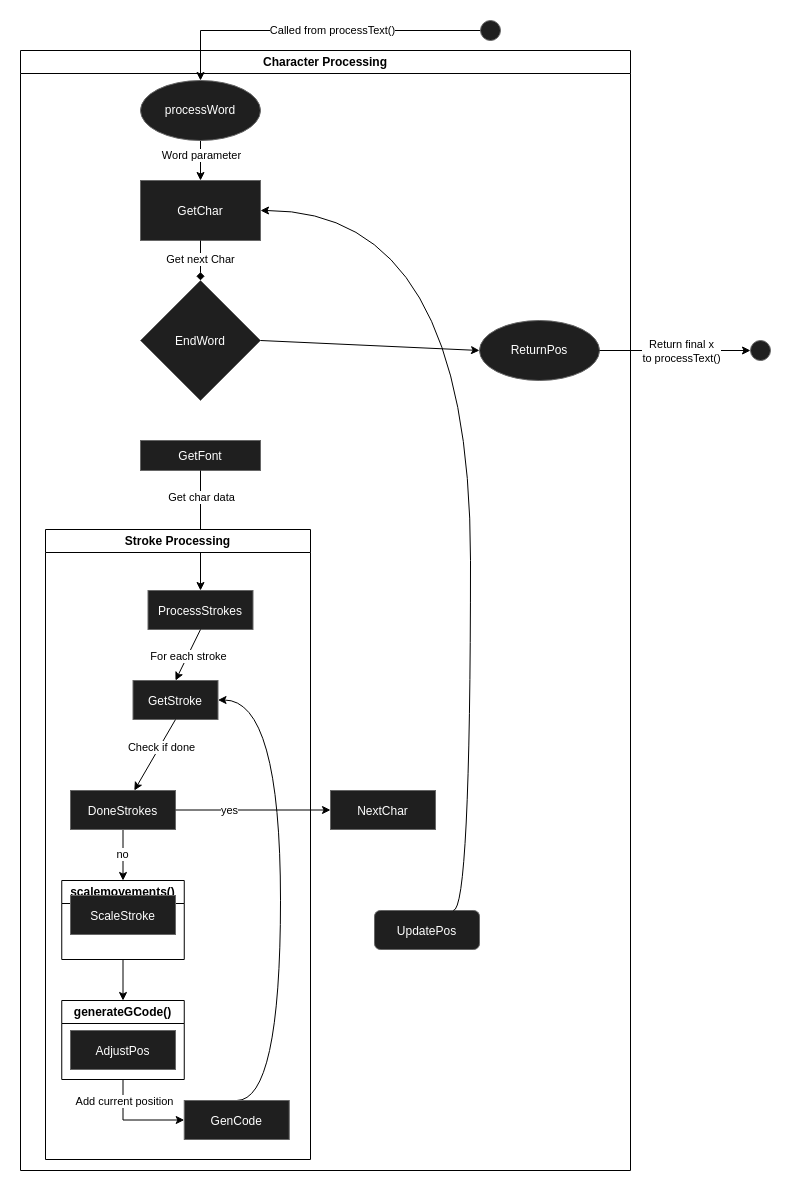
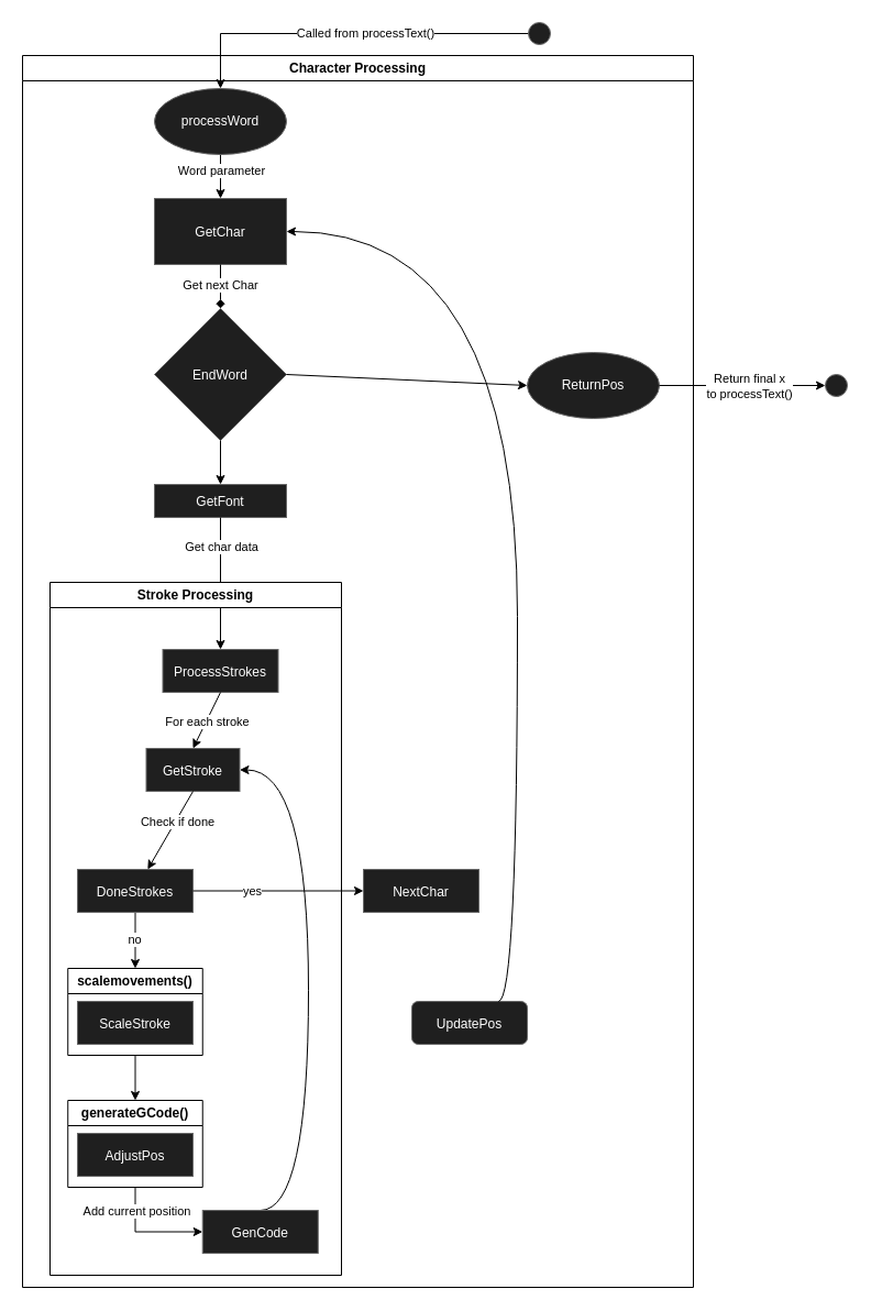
  <mxCell id="0" />
  <mxCell id="1" parent="0" />
  <mxCell id="2" value="GetChar" style="rounded=0;fillColor=#1f1f1f;strokeColor=#666666;fontColor=#FFFFFF;" parent="1" vertex="1"><mxGeometry x="140" y="180" width="120" height="60" as="geometry" /></mxCell>
  <mxCell id="3" value="EndWord" style="rhombus;fillColor=#1f1f1f;strokeColor=#666666;fontColor=#FFFFFF;" parent="1" vertex="1"><mxGeometry x="140" y="280" width="120" height="120" as="geometry" /></mxCell>
  <mxCell id="4" value="GetFont" style="rounded=0;fillColor=#1f1f1f;strokeColor=#666666;fontColor=#FFFFFF;" parent="1" vertex="1"><mxGeometry x="140" y="440" width="120" height="30" as="geometry" /></mxCell>
  <mxCell id="5" value="" style="endArrow=classic;html=1;exitX=0.5;exitY=1;entryX=0.5;entryY=0;fontColor=#FFFFFF;" parent="1" source="39" target="2" edge="1"><mxGeometry width="50" height="50" relative="1" as="geometry" /></mxCell>
  <mxCell id="6" value="Word parameter" style="edgeLabel;html=1;align=center;verticalAlign=middle;resizable=0;points=[];" vertex="1" connectable="0" parent="5"><mxGeometry x="-0.278" relative="1" as="geometry"><mxPoint as="offset" /></mxGeometry></mxCell>
  <mxCell id="7" value="" style="endArrow=diamond;html=1;exitX=0.5;exitY=1;entryX=0.5;entryY=0;fontColor=#FFFFFF;" parent="1" source="2" target="3" edge="1"><mxGeometry width="50" height="50" relative="1" as="geometry" /></mxCell>
  <mxCell id="8" value="Get next Char" style="edgeLabel;html=1;align=center;verticalAlign=middle;resizable=0;points=[];" vertex="1" connectable="0" parent="7"><mxGeometry x="-0.1" y="-1" relative="1" as="geometry"><mxPoint as="offset" /></mxGeometry></mxCell>
+ <mxCell id="9" value="" style="endArrow=classic;html=1;exitX=0.5;exitY=1;entryX=0.5;entryY=0;fontColor=#FFFFFF;" parent="1" source="3" target="4" edge="1"><mxGeometry width="50" height="50" relative="1" as="geometry" /></mxCell>
  <mxCell id="10" value="" style="endArrow=classic;html=1;exitX=1;exitY=0.5;entryX=0;entryY=0.5;fontColor=#FFFFFF;" parent="1" source="3" target="38" edge="1"><mxGeometry width="50" height="50" relative="1" as="geometry" /></mxCell>
  <mxCell id="11" value="" style="endArrow=classic;html=1;exitX=0.5;exitY=1;entryX=0.5;entryY=0;fontColor=#FFFFFF;" parent="1" source="4" target="15" edge="1"><mxGeometry width="50" height="50" relative="1" as="geometry" /></mxCell>
  <mxCell id="12" value="Get char data" style="edgeLabel;html=1;align=center;verticalAlign=middle;resizable=0;points=[];" vertex="1" connectable="0" parent="11"><mxGeometry x="-0.57" relative="1" as="geometry"><mxPoint as="offset" /></mxGeometry></mxCell>
  <mxCell id="13" value="Character Processing" style="swimlane;whiteSpace=wrap;html=1;startSize=23;" vertex="1" parent="1"><mxGeometry x="20" y="50" width="610" height="1120" as="geometry"><mxRectangle x="60" y="40" width="140" height="30" as="alternateBounds" /></mxGeometry></mxCell>
  <mxCell id="14" value="Stroke Processing" style="swimlane;whiteSpace=wrap;html=1;" vertex="1" parent="13"><mxGeometry x="25" y="479" width="265" height="630" as="geometry"><mxRectangle x="25" y="479" width="140" height="30" as="alternateBounds" /></mxGeometry></mxCell>
  <mxCell id="15" value="ProcessStrokes" style="rounded=0;fillColor=#1f1f1f;strokeColor=#666666;fontColor=#FFFFFF;" parent="14" vertex="1"><mxGeometry x="102.5" y="61" width="105" height="39" as="geometry" /></mxCell>
  <mxCell id="16" value="GetStroke" style="rounded=0;fillColor=#1f1f1f;strokeColor=#666666;fontColor=#FFFFFF;" parent="14" vertex="1"><mxGeometry x="87.5" y="151" width="85" height="39" as="geometry" /></mxCell>
  <mxCell id="17" value="" style="endArrow=classic;html=1;exitX=0.5;exitY=1;entryX=0.5;entryY=0;fontColor=#FFFFFF;" parent="14" source="15" target="16" edge="1"><mxGeometry width="50" height="50" relative="1" as="geometry" /></mxCell>
  <mxCell id="18" value="For each stroke" style="edgeLabel;html=1;align=center;verticalAlign=middle;resizable=0;points=[];" vertex="1" connectable="0" parent="17"><mxGeometry x="0.015" relative="1" as="geometry"><mxPoint as="offset" /></mxGeometry></mxCell>
  <mxCell id="19" value="" style="endArrow=classic;html=1;exitX=0.5;exitY=1;fontColor=#FFFFFF;entryX=0.5;entryY=0;entryDx=0;entryDy=0;" parent="14" source="21" target="25" edge="1"><mxGeometry width="50" height="50" relative="1" as="geometry"><mxPoint x="55" y="361" as="targetPoint" /></mxGeometry></mxCell>
  <mxCell id="20" value="no" style="edgeLabel;html=1;align=center;verticalAlign=middle;resizable=0;points=[];" vertex="1" connectable="0" parent="19"><mxGeometry x="-0.078" y="-1" relative="1" as="geometry"><mxPoint as="offset" /></mxGeometry></mxCell>
  <mxCell id="21" value="DoneStrokes" style="rounded=0;fillColor=#1f1f1f;strokeColor=#666666;fontColor=#FFFFFF;" vertex="1" parent="14"><mxGeometry x="25" y="261" width="105" height="39" as="geometry" /></mxCell>
  <mxCell id="22" value="" style="endArrow=classic;html=1;exitX=0.5;exitY=1;fontColor=#FFFFFF;" edge="1" parent="14" source="16" target="21"><mxGeometry width="50" height="50" relative="1" as="geometry"><mxPoint x="240" y="729" as="sourcePoint" /><mxPoint x="180" y="849" as="targetPoint" /></mxGeometry></mxCell>
  <mxCell id="23" value="Check if done" style="edgeLabel;html=1;align=center;verticalAlign=middle;resizable=0;points=[];" vertex="1" connectable="0" parent="22"><mxGeometry x="-0.233" y="1" relative="1" as="geometry"><mxPoint as="offset" /></mxGeometry></mxCell>
  <mxCell id="24" style="edgeStyle=orthogonalEdgeStyle;rounded=0;orthogonalLoop=1;jettySize=auto;html=1;exitX=0.5;exitY=1;exitDx=0;exitDy=0;entryX=0.5;entryY=0;entryDx=0;entryDy=0;" edge="1" parent="14" source="25" target="29"><mxGeometry relative="1" as="geometry" /></mxCell>
  <mxCell id="25" value="scalemovements()" style="swimlane;whiteSpace=wrap;html=1;" vertex="1" parent="14"><mxGeometry x="16.25" y="351" width="122.5" height="79" as="geometry"><mxRectangle x="25" y="479" width="140" height="30" as="alternateBounds" /></mxGeometry></mxCell>
- <mxCell id="26" value="ScaleStroke" style="rounded=0;fillColor=#1f1f1f;strokeColor=#666666;fontColor=#FFFFFF;" vertex="1" parent="25"><mxGeometry x="8.75" y="15" width="105" height="39" as="geometry" /></mxCell>
+ <mxCell id="26" value="ScaleStroke" style="rounded=0;fillColor=#1f1f1f;strokeColor=#666666;fontColor=#FFFFFF;" vertex="1" parent="25"><mxGeometry x="8.75" y="30" width="105" height="39" as="geometry" /></mxCell>
  <mxCell id="27" style="edgeStyle=orthogonalEdgeStyle;rounded=0;orthogonalLoop=1;jettySize=auto;html=1;exitX=0.5;exitY=1;exitDx=0;exitDy=0;entryX=0;entryY=0.5;entryDx=0;entryDy=0;" edge="1" parent="14" source="29" target="32"><mxGeometry relative="1" as="geometry"><mxPoint x="85.0" y="591" as="targetPoint" /></mxGeometry></mxCell>
  <mxCell id="28" value="Add current position" style="edgeLabel;html=1;align=center;verticalAlign=middle;resizable=0;points=[];" vertex="1" connectable="0" parent="27"><mxGeometry x="-0.194" relative="1" as="geometry"><mxPoint y="-19" as="offset" /></mxGeometry></mxCell>
  <mxCell id="29" value="generateGCode()" style="swimlane;whiteSpace=wrap;html=1;" vertex="1" parent="14"><mxGeometry x="16.25" y="471" width="122.5" height="79" as="geometry"><mxRectangle x="25" y="479" width="140" height="30" as="alternateBounds" /></mxGeometry></mxCell>
  <mxCell id="30" value="AdjustPos" style="rounded=0;fillColor=#1f1f1f;strokeColor=#666666;fontColor=#FFFFFF;" vertex="1" parent="29"><mxGeometry x="8.75" y="30" width="105" height="39" as="geometry" /></mxCell>
  <mxCell id="31" style="edgeStyle=orthogonalEdgeStyle;rounded=0;orthogonalLoop=1;jettySize=auto;html=1;exitX=0.5;exitY=0;exitDx=0;exitDy=0;entryX=1;entryY=0.5;entryDx=0;entryDy=0;curved=1;" edge="1" parent="14" source="32" target="16"><mxGeometry relative="1" as="geometry"><Array as="points"><mxPoint x="235" y="571" /><mxPoint x="235" y="171" /></Array></mxGeometry></mxCell>
  <mxCell id="32" value="GenCode" style="rounded=0;fillColor=#1f1f1f;strokeColor=#666666;fontColor=#FFFFFF;" vertex="1" parent="14"><mxGeometry x="138.75" y="571" width="105" height="39" as="geometry" /></mxCell>
  <mxCell id="33" value="no" style="text;html=1;align=center;verticalAlign=middle;resizable=0;points=[];fontColor=#FFFFFF;" parent="13" vertex="1"><mxGeometry x="180" y="350" width="40" height="20" as="geometry" /></mxCell>
  <mxCell id="34" value="NextChar" style="rounded=0;fillColor=#1f1f1f;strokeColor=#666666;fontColor=#FFFFFF;" vertex="1" parent="13"><mxGeometry x="310" y="740" width="105" height="39" as="geometry" /></mxCell>
  <mxCell id="35" style="rounded=0;orthogonalLoop=1;jettySize=auto;html=1;exitX=1;exitY=0.5;exitDx=0;exitDy=0;entryX=0;entryY=0.5;entryDx=0;entryDy=0;" edge="1" parent="13" source="21" target="34"><mxGeometry relative="1" as="geometry"><mxPoint x="320" y="790" as="targetPoint" /></mxGeometry></mxCell>
  <mxCell id="36" value="yes" style="edgeLabel;html=1;align=center;verticalAlign=middle;resizable=0;points=[];" vertex="1" connectable="0" parent="35"><mxGeometry x="-0.322" y="-1" relative="1" as="geometry"><mxPoint y="-1" as="offset" /></mxGeometry></mxCell>
  <mxCell id="37" value="UpdatePos" style="fillColor=#1f1f1f;strokeColor=#666666;fontColor=#FFFFFF;rounded=1;" vertex="1" parent="13"><mxGeometry x="354" y="860" width="105" height="39" as="geometry" /></mxCell>
  <mxCell id="38" value="ReturnPos" style="ellipse;whiteSpace=wrap;html=1;fillColor=#1f1f1f;strokeColor=#666666;fontColor=#FFFFFF;" parent="13" vertex="1"><mxGeometry x="459" y="270" width="120" height="60" as="geometry" /></mxCell>
  <mxCell id="39" value="processWord" style="ellipse;whiteSpace=wrap;html=1;fillColor=#1f1f1f;strokeColor=#666666;fontColor=#FFFFFF;" parent="13" vertex="1"><mxGeometry x="120" y="30" width="120" height="60" as="geometry" /></mxCell>
  <mxCell id="40" value="yes" style="text;html=1;align=center;verticalAlign=middle;resizable=0;points=[];fontColor=#FFFFFF;" parent="1" vertex="1"><mxGeometry x="280" y="310" width="40" height="20" as="geometry" /></mxCell>
  <mxCell id="41" style="edgeStyle=orthogonalEdgeStyle;rounded=0;orthogonalLoop=1;jettySize=auto;html=1;exitX=0.75;exitY=0;exitDx=0;exitDy=0;entryX=1;entryY=0.5;entryDx=0;entryDy=0;curved=1;" edge="1" parent="1" source="37" target="2"><mxGeometry relative="1" as="geometry"><Array as="points"><mxPoint x="470" y="910" /><mxPoint x="470" y="210" /></Array></mxGeometry></mxCell>
  <mxCell id="42" style="edgeStyle=orthogonalEdgeStyle;rounded=0;orthogonalLoop=1;jettySize=auto;html=1;exitX=0;exitY=0.5;exitDx=0;exitDy=0;entryX=0.5;entryY=0;entryDx=0;entryDy=0;" edge="1" parent="1" source="44" target="39"><mxGeometry relative="1" as="geometry"><mxPoint x="190" y="24.793" as="targetPoint" /></mxGeometry></mxCell>
  <mxCell id="43" value="Called from processText()" style="edgeLabel;html=1;align=center;verticalAlign=middle;resizable=0;points=[];" vertex="1" connectable="0" parent="42"><mxGeometry x="-0.097" y="-1" relative="1" as="geometry"><mxPoint as="offset" /></mxGeometry></mxCell>
  <mxCell id="44" value="" style="ellipse;whiteSpace=wrap;html=1;fillColor=#1f1f1f;strokeColor=#666666;fontColor=#FFFFFF;" vertex="1" parent="1"><mxGeometry x="480" y="20" width="20" height="20" as="geometry" /></mxCell>
  <mxCell id="45" value="" style="ellipse;whiteSpace=wrap;html=1;fillColor=#1f1f1f;strokeColor=#666666;fontColor=#FFFFFF;" vertex="1" parent="1"><mxGeometry x="750" y="340" width="20" height="20" as="geometry" /></mxCell>
  <mxCell id="46" style="edgeStyle=orthogonalEdgeStyle;rounded=0;orthogonalLoop=1;jettySize=auto;html=1;exitX=1;exitY=0.5;exitDx=0;exitDy=0;" edge="1" parent="1" source="38" target="45"><mxGeometry relative="1" as="geometry"><mxPoint x="770" y="350" as="targetPoint" /></mxGeometry></mxCell>
  <mxCell id="47" value="Return final x&lt;br&gt;to processText()" style="edgeLabel;html=1;align=center;verticalAlign=middle;resizable=0;points=[];" vertex="1" connectable="0" parent="46"><mxGeometry x="0.04" y="2" relative="1" as="geometry"><mxPoint x="2" y="2" as="offset" /></mxGeometry></mxCell>
